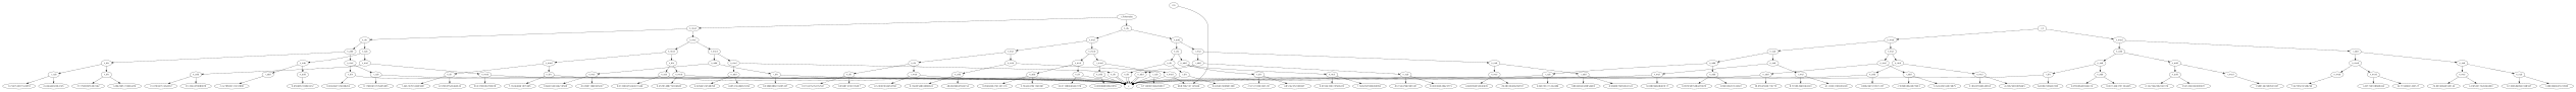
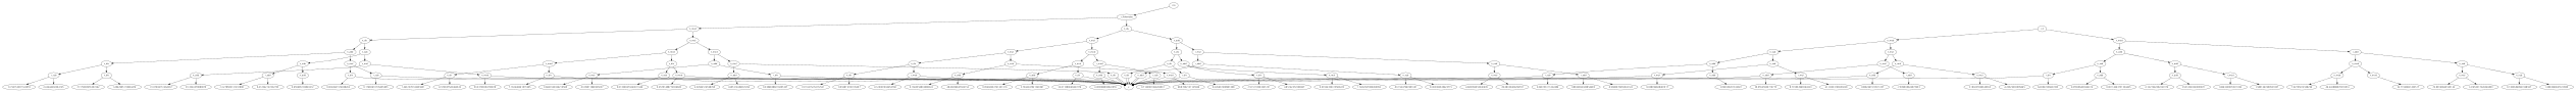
  digraph {
    fontname="Open Sans"
    node [fontname="Open Sans"]
    edge [fontname="Open Sans"]
    n1 [label=I10]
    n2 [label=n_ifthenelse]
    n3 [label=n_mod]
    n4 [label=n_div]
    n5 [label=n_lt]
    n6 [label=n_mod]
    n7 [label=n_mod]
    n8 [label=n_div]
    n9 [label=n_mul]
    n10 [label=n_add]
    n11 [label=n_mul]
    n12 [label=n_mul]
    n13 [label=n_sub]
    n14 [label=n_add]
    n15 [label=n_add]
    n16 [label=n_mul]
    n17 [label=n_mul]
    n18 [label=n_sub]
    n19 [label=n_add]
    n20 [label=n_add]
    n21 [label=n_mul]
    n22 [label=n_add]
    n23 [label=n_add]
    n24 [label=0.8002661910911257]
    n25 [label=x]
    n26 [label=-4.25529393995665]
    n27 [label=5.183235590629655]
-   n28 [label=-5.522439162974875]
    n29 [label=-7.589938324873953]
    n30 [label=39.95525930710775]
    n31 [label=n_mul]
    n32 [label=n_mul]
    n33 [label=n_sub]
    n34 [label=n_add]
    n35 [label=-9.038094848481917]
    n36 [label=-41.03333106959228]
    n37 [label=8.791854969364323]
    n38 [label=9.048156111262486]
-   n39 [label=0.09739815084479675]
    n40 [label=4.093035201616821]
    n41 [label=n_sub]
    n42 [label=n_mod]
    n43 [label=n_add]
    n44 [label=n_sub]
    n45 [label=n_sub]
    n46 [label=n_mul]
    n47 [label=n_mod]
    n48 [label=n_mod]
    n49 [label=0.3803060625510959]
    n50 [label=0.13036840963168927]
    n51 [label=0.41650317626346833]
    n52 [label=-72.88169643535142]
    n53 [label=42.71928821453517]
-   n54 [label=6.457720188688434]
+   n55 [label=-36.443888870519814]
    n56 [label=7.02705012558296]
    n57 [label=n_mod]
    n58 [label=n_add]
    n59 [label=n_add]
    n60 [label=n_div]
+   n61 [label=0.8663239874911692]
    n62 [label=0.5891667480551837]
    n63 [label=-3.1621922092320176]
    n64 [label=0.5312023023859671]
    n65 [label=9.076996409344314]
    n66 [label=0.30114663751534465]
    n67 [label=64.9827456607205]
    n68 [label=n_add]
    n69 [label=n_sub]
    n70 [label=n_mod]
    n71 [label=n_mod]
    n72 [label=n_mul]
    n73 [label=n_div]
    n74 [label=n_mul]
    n75 [label=n_sub]
    n76 [label=n_div]
    n77 [label=n_sub]
    n78 [label=n_div]
    n79 [label=n_sub]
    n80 [label=0.3024941574008262]
    n81 [label=0.17683610735455835]
    n82 [label=0.2842995110804476]
    n83 [label=-77.79383976597462]
    n84 [label=-9.734153397122878]
    n85 [label=2.42444692304125]
    n86 [label=n_mod]
    n87 [label=n_add]
    n88 [label=n_add]
    n89 [label=n_add]
    n90 [label=83.33738394758018]
    n91 [label=-81.3524379889079]
    n92 [label=-31.07006151262067]
    n93 [label=0.659685193820212]
    n94 [label=-12.278509131291898]
+   n95 [label=0.412542127452755]
    n96 [label=n_mod]
    n97 [label=n_div]
    n98 [label=n_mul]
    n99 [label=n_add]
    n100 [label=n_div]
    n101 [label=n_div]
    n102 [label=n_mod]
    n103 [label=n_sub]
    n104 [label=7.163440661815905]
    n105 [label=1.4461378143659651]
    n106 [label=-6.573837520466526]
    n107 [label=0.25781488772936845]
    n108 [label=0.013500673443011646]
    n109 [label=n_add]
    n110 [label=n_div]
    n111 [label=n_div]
    n112 [label=n_mul]
    n113 [label=4.52944514598768]
    n114 [label=6.687412484657294]
    n115 [label=0.33868388210287437]
    n116 [label=-33.09811868525037]
    n117 [label=0.6660143026210508]
    n118 [label=n_mul]
    n119 [label=n_div]
    n120 [label=n_mod]
    n121 [label=n_mul]
    n122 [label=n_add]
    n123 [label=n_sub]
    n124 [label=n_div]
    n125 [label=n_add]
    n126 [label=n_add]
    n127 [label=n_sub]
    n128 [label=n_add]
    n129 [label=n_mul]
    n130 [label=8.303306528425715]
    n131 [label=-93.19447963991601]
    n132 [label=-0.9680070459943124]
    n133 [label=0.8822834320854485]
    n134 [label=-39.08333469296781]
    n135 [label=-4.820992055340639]
    n136 [label=n_div]
    n137 [label=n_div]
    n138 [label=n_div]
    n139 [label=n_mul]
    n140 [label=94.45661908901008]
    n141 [label=-4.851423723083671]
    n142 [label=-19.15118503325131]
    n143 [label=0.09164350315583225]
    n144 [label=1.5032927800490992]
    n145 [label=n_mul]
    n146 [label=n_mod]
    n147 [label=n_div]
    n148 [label=n_sub]
    n149 [label=n_div]
    n150 [label=n_add]
    n151 [label=n_add]
    n152 [label=n_sub]
    n153 [label=-16.011080669467276]
    n154 [label=0.7344247821549361]
    n155 [label=0.39402632741631316]
    n156 [label=4.305086900922955]
    n157 [label=0.7163981366202901]
    n158 [label=n_mod]
    n159 [label=n_div]
    n160 [label=n_mod]
    n161 [label=n_add]
    n162 [label=-61.20381004450768]
    n163 [label=0.9116215272272521]
    n164 [label=-9.992819190135297]
    n165 [label=68.87002131165926]
    n166 [label=0.1663556802080024]
    n167 [label=-28.68256847942152]
-   n1 -> n165
+   n1 -> n2
    n2 -> n3
    n2 -> n4
    n3 -> n8
    n3 -> n9
    n4 -> n10
    n4 -> n11
    n5 -> n6
    n5 -> n7
    n6 -> n12
    n6 -> n13
    n7 -> n14
    n7 -> n15
    n8 -> n68
    n8 -> n69
    n9 -> n70
    n9 -> n71
    n10 -> n118
    n10 -> n119
    n11 -> n120
    n11 -> n121
    n12 -> n16
    n12 -> n17
    n13 -> n18
    n13 -> n19
    n14 -> n41
    n14 -> n42
    n15 -> n43
    n15 -> n44
    n16 -> n20
    n16 -> n21
    n17 -> n22
    n17 -> n23
    n18 -> n31
    n18 -> n32
    n19 -> n33
    n19 -> n34
    n20 -> n24
    n20 -> n25
    n21 -> n26
    n21 -> n27
-   n22 -> n28
    n22 -> n29
    n23 -> n25
    n23 -> n30
    n31 -> n25
    n31 -> n35
    n32 -> n36
    n32 -> n37
    n33 -> n25
    n33 -> n38
-   n34 -> n39
    n34 -> n40
    n41 -> n45
    n41 -> n46
    n42 -> n47
    n42 -> n48
    n43 -> n57
    n43 -> n58
    n44 -> n59
    n44 -> n60
    n45 -> n49
    n45 -> n50
    n46 -> n51
    n46 -> n52
    n47 -> n53
-   n47 -> n54
+   n48 -> n55
    n48 -> n56
+   n57 -> n61
    n57 -> n62
    n58 -> n63
    n58 -> n64
    n59 -> n65
    n59 -> n66
    n60 -> n25
    n60 -> n67
    n68 -> n72
    n68 -> n73
    n69 -> n74
    n69 -> n75
    n70 -> n96
    n70 -> n97
    n71 -> n98
    n71 -> n99
    n72 -> n76
    n72 -> n77
    n73 -> n78
    n73 -> n79
    n74 -> n86
    n74 -> n87
    n75 -> n88
    n75 -> n89
    n76 -> n25
    n76 -> n80
    n77 -> n25
    n77 -> n81
    n78 -> n82
    n78 -> n83
    n79 -> n84
    n79 -> n85
    n86 -> n25
    n86 -> n90
    n87 -> n91
    n87 -> n92
    n88 -> n93
    n89 -> n94
+   n89 -> n95
    n96 -> n100
    n96 -> n101
    n97 -> n102
    n97 -> n103
    n98 -> n109
    n98 -> n110
    n99 -> n111
    n99 -> n112
    n100 -> n25
    n100 -> n104
    n101 -> n105
    n101 -> n106
    n102 -> n25
    n102 -> n107
    n103 -> n25
    n103 -> n108
    n109 -> n113
    n109 -> n114
    n110 -> n25
    n110 -> n25
    n111 -> n25
    n111 -> n115
    n112 -> n116
    n112 -> n117
    n118 -> n122
    n118 -> n123
    n119 -> n124
    n119 -> n125
    n120 -> n145
    n120 -> n146
    n121 -> n147
    n121 -> n148
    n122 -> n126
    n122 -> n127
    n123 -> n128
    n123 -> n129
    n124 -> n136
    n124 -> n137
    n125 -> n138
    n125 -> n139
    n126 -> n25
    n126 -> n25
    n127 -> n130
    n127 -> n131
    n128 -> n132
    n128 -> n133
    n129 -> n134
    n129 -> n135
    n136 -> n25
    n136 -> n140
    n137 -> n25
    n137 -> n25
    n138 -> n141
    n138 -> n142
    n139 -> n143
    n139 -> n144
    n145 -> n149
    n145 -> n150
    n146 -> n151
    n146 -> n152
    n147 -> n158
    n147 -> n159
    n148 -> n160
    n148 -> n161
    n149 -> n25
    n149 -> n153
    n150 -> n154
    n150 -> n155
    n151 -> n25
    n151 -> n156
    n152 -> n25
    n152 -> n157
    n158 -> n25
    n158 -> n162
    n159 -> n163
    n159 -> n164
    n160 -> n25
    n160 -> n165
    n161 -> n166
    n161 -> n167
  }
